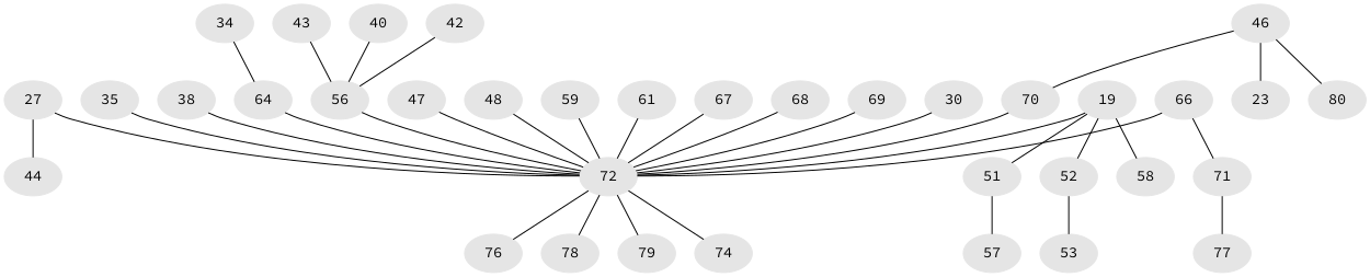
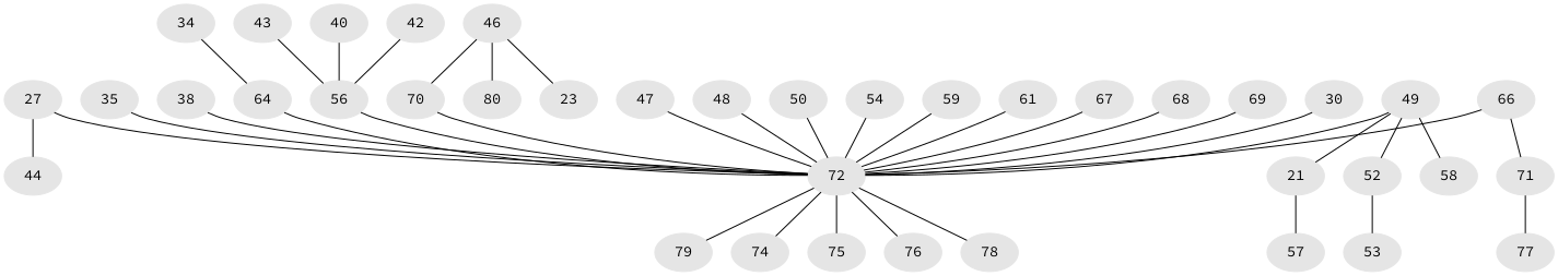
  graph {
    fontname="Source Code Pro"
    node [color=gray90 fontname="Source Code Pro" style=filled]
    edge [fontname="Source Code Pro"]
    27
    44
    72 [super="+31+65+41+16+23+26+55+60+32+33+37+29+45"]
    74
+   75
    76
    78
    79
    30
    64 [super="+9+15+36"]
    34
    35 [super="+25"]
    38
    56 [super="+39"]
    40
    42
    43
    46
    70
    n20 [label=23]
    80
    47
    48
-   49 [super="+19" label=19]
-   51
+   49 [super="+19"]
+   51 [label=21]
    52
    58
    57
    53
+   50
+   54
    59
    61
    66
    71
    77
    67
    68
    69
    27 -- 44
    27 -- 72
    72 -- 74
+   72 -- 75
    72 -- 76
    72 -- 78
    72 -- 79
    30 -- 72
    64 -- 72
    34 -- 64
    35 -- 72
    38 -- 72
    56 -- 72
    40 -- 56
    42 -- 56
    43 -- 56
    46 -- 70
    46 -- n20
    46 -- 80
    70 -- 72
    47 -- 72
    48 -- 72
    49 -- 72
    49 -- 51
    49 -- 52
    49 -- 58
    51 -- 57
    52 -- 53
+   50 -- 72
+   54 -- 72
    59 -- 72
    61 -- 72
    66 -- 72
    66 -- 71
    71 -- 77
    67 -- 72
    68 -- 72
    69 -- 72
  }
